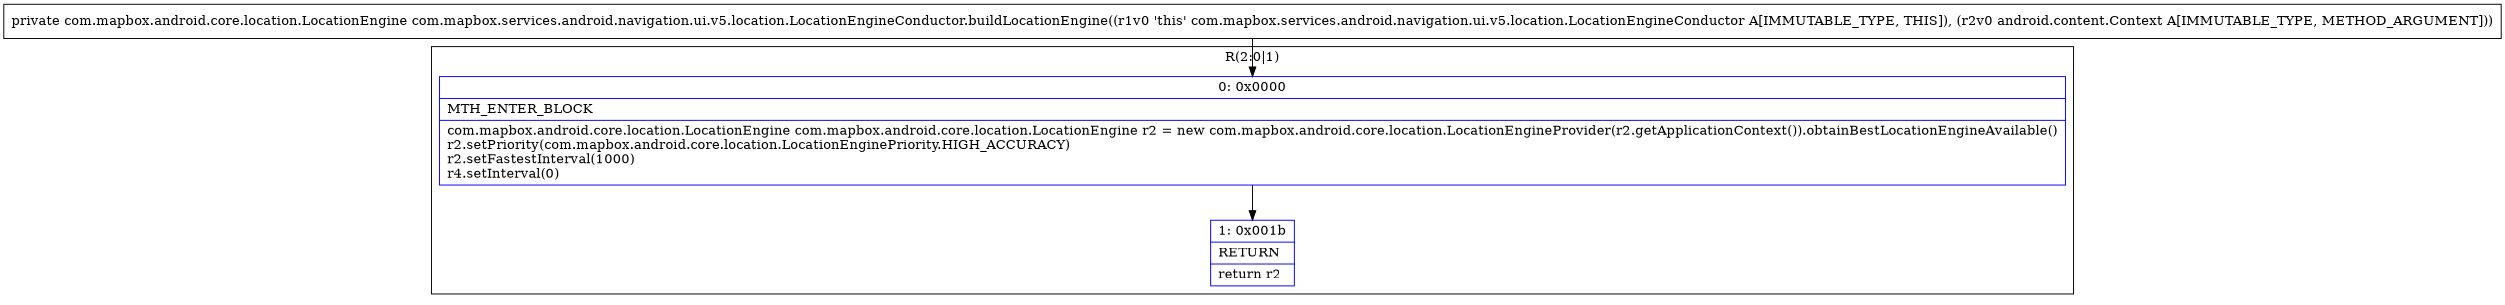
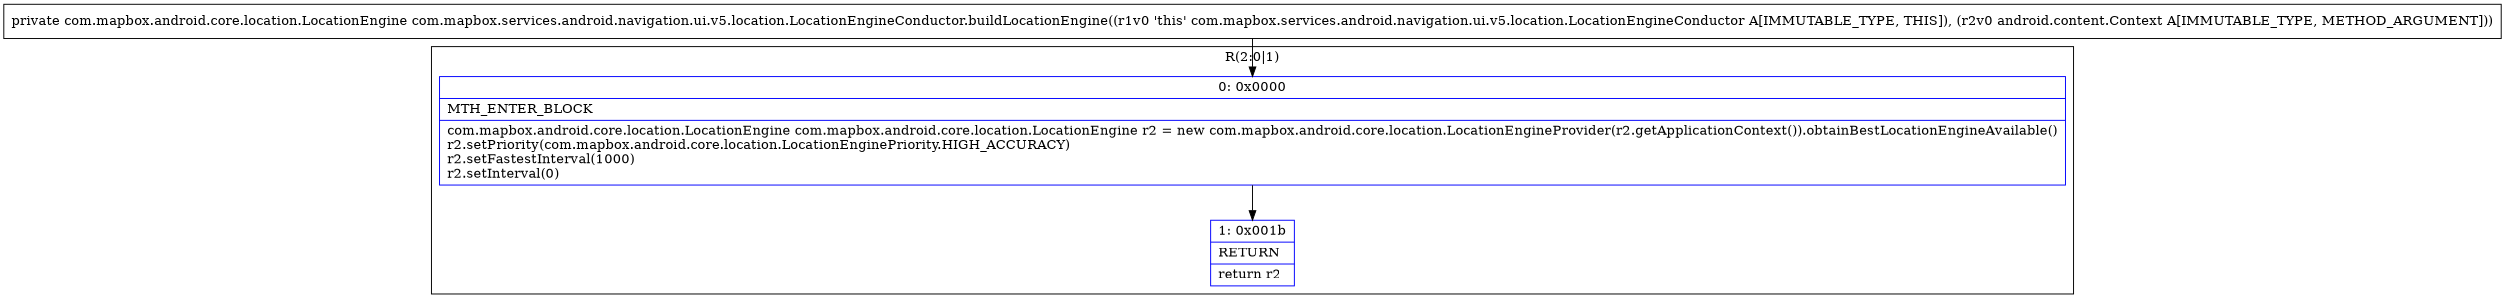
  digraph {
    node [color=blue shape=record]
-   n1 [label="{0\:\ 0x0000|MTH_ENTER_BLOCK\l|com.mapbox.android.core.location.LocationEngine com.mapbox.android.core.location.LocationEngine r2 = new com.mapbox.android.core.location.LocationEngineProvider(r2.getApplicationContext()).obtainBestLocationEngineAvailable()\lr2.setPriority(com.mapbox.android.core.location.LocationEnginePriority.HIGH_ACCURACY)\lr2.setFastestInterval(1000)\lr4.setInterval(0)\l}"]
+   n1 [label="{0\:\ 0x0000|MTH_ENTER_BLOCK\l|com.mapbox.android.core.location.LocationEngine com.mapbox.android.core.location.LocationEngine r2 = new com.mapbox.android.core.location.LocationEngineProvider(r2.getApplicationContext()).obtainBestLocationEngineAvailable()\lr2.setPriority(com.mapbox.android.core.location.LocationEnginePriority.HIGH_ACCURACY)\lr2.setFastestInterval(1000)\lr2.setInterval(0)\l}"]
    n2 [label="{1\:\ 0x001b|RETURN\l|return r2\l}"]
    n3 [label="{private com.mapbox.android.core.location.LocationEngine com.mapbox.services.android.navigation.ui.v5.location.LocationEngineConductor.buildLocationEngine((r1v0 'this' com.mapbox.services.android.navigation.ui.v5.location.LocationEngineConductor A[IMMUTABLE_TYPE, THIS]), (r2v0 android.content.Context A[IMMUTABLE_TYPE, METHOD_ARGUMENT])) }" color=""]
    subgraph cluster_1 {
      label="R(2:0|1)"
      n1
      n2
    }
    n1 -> n2
    n3 -> n1
  }
